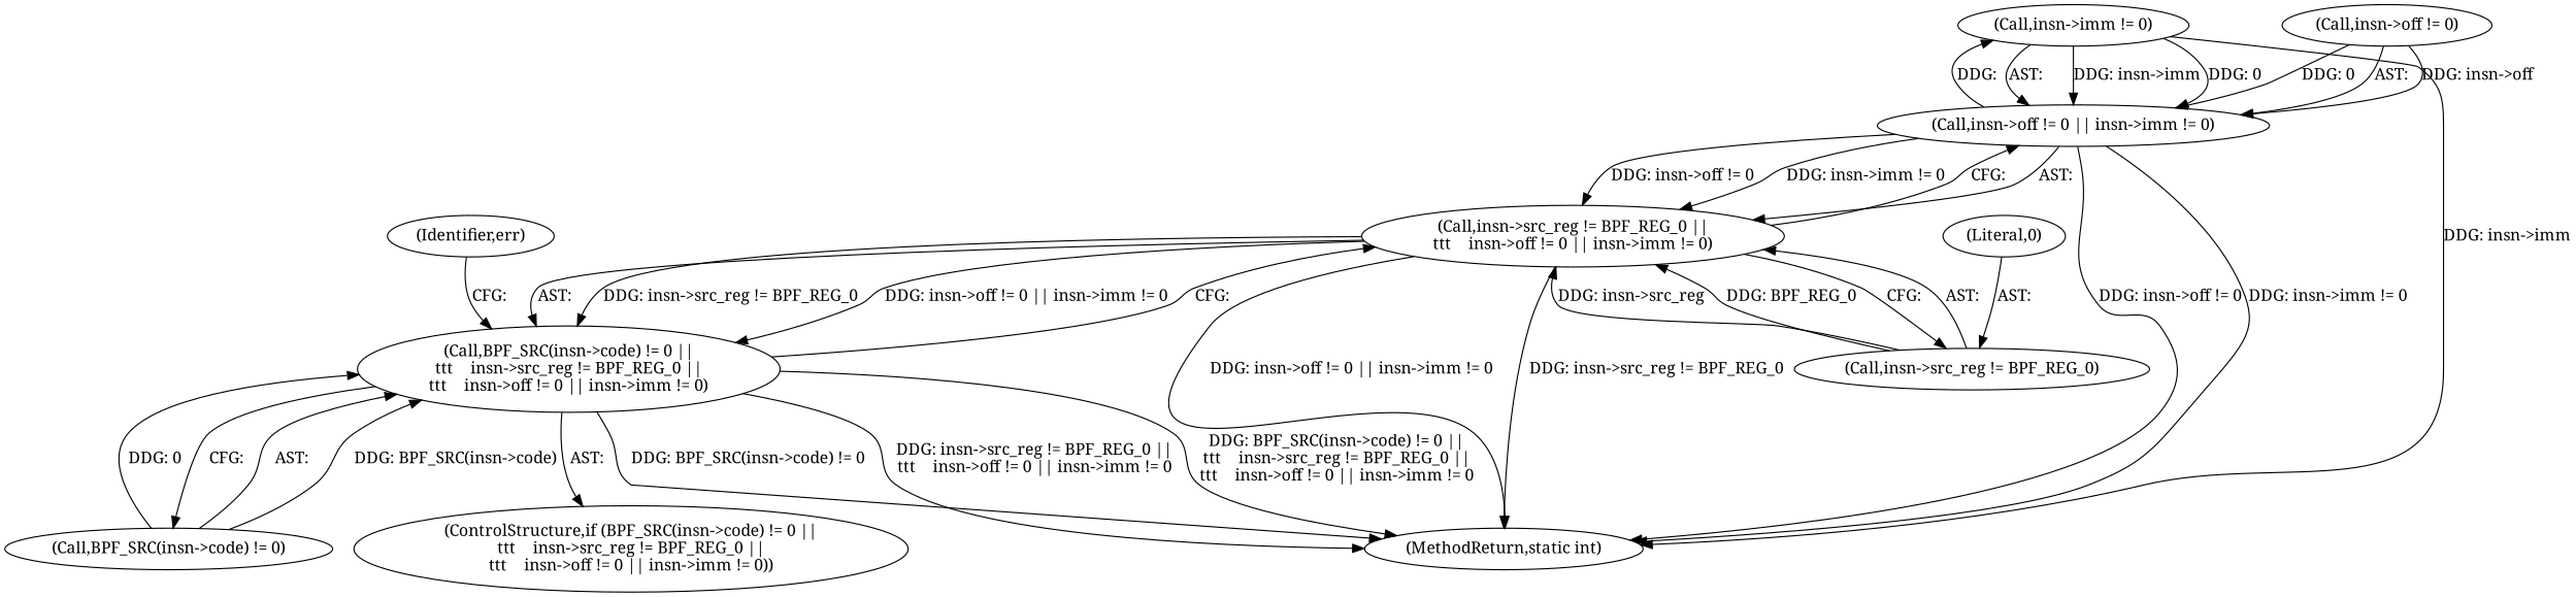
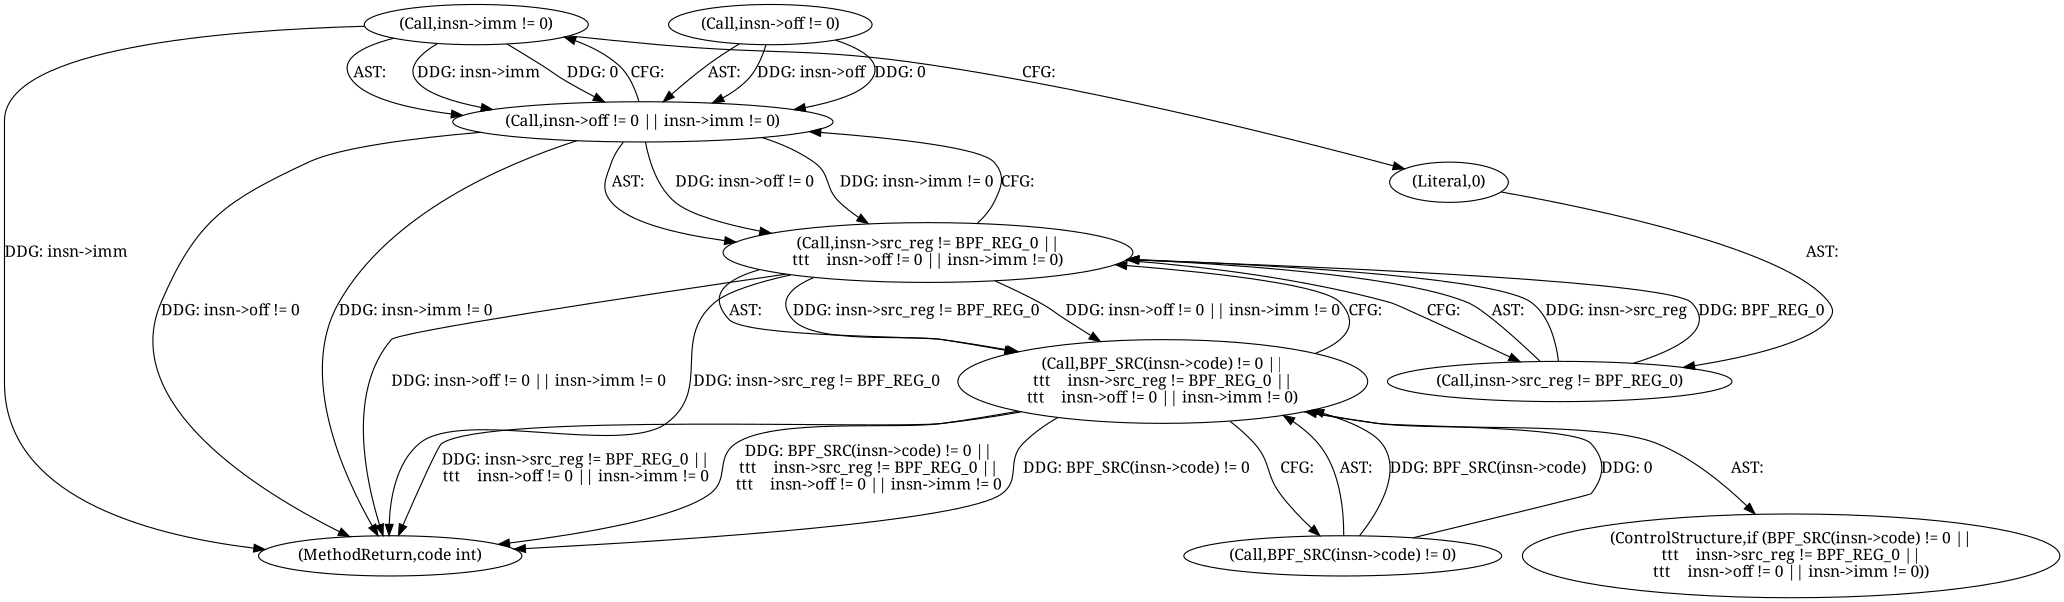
  digraph {
    fontname="Noto Serif"
    node [fontname="Noto Serif"]
    edge [fontname="Noto Serif"]
    n1 [label="(Call,insn->imm != 0)"]
    n2 [label="(Call,insn->off != 0 || insn->imm != 0)"]
    n3 [label="(Literal,0)"]
-   n4 [label="(MethodReturn,static int)"]
+   n4 [label="(MethodReturn,code int)"]
    n5 [label="(Call,insn->src_reg != BPF_REG_0 ||\n\t\t\t    insn->off != 0 || insn->imm != 0)"]
    n6 [label="(Call,insn->src_reg != BPF_REG_0)"]
    n7 [label="(Call,BPF_SRC(insn->code) != 0 ||\n\t\t\t    insn->src_reg != BPF_REG_0 ||\n\t\t\t    insn->off != 0 || insn->imm != 0)"]
    n8 [label="(Call,insn->off != 0)"]
    n9 [label="(Call,BPF_SRC(insn->code) != 0)"]
    n10 [label="(ControlStructure,if (BPF_SRC(insn->code) != 0 ||\n\t\t\t    insn->src_reg != BPF_REG_0 ||\n\t\t\t    insn->off != 0 || insn->imm != 0))"]
-   n11 [label="(Identifier,err)"]
    n1 -> n2 [label="AST: "]
    n1 -> n2 [label="DDG: insn->imm"]
    n1 -> n2 [label="DDG: 0"]
+   n1 -> n3 [label="CFG: "]
    n1 -> n4 [label="DDG: insn->imm"]
-   n2 -> n1 [label="DDG: "]
+   n2 -> n1 [label="CFG: "]
    n2 -> n4 [label="DDG: insn->off != 0"]
    n2 -> n4 [label="DDG: insn->imm != 0"]
    n2 -> n5 [label="AST: "]
    n2 -> n5 [label="DDG: insn->off != 0"]
    n2 -> n5 [label="DDG: insn->imm != 0"]
    n3 -> n6 [label="AST: "]
    n5 -> n2 [label="CFG: "]
    n5 -> n4 [label="DDG: insn->off != 0 || insn->imm != 0"]
    n5 -> n4 [label="DDG: insn->src_reg != BPF_REG_0"]
    n5 -> n6 [label="CFG: "]
    n5 -> n7 [label="AST: "]
    n5 -> n7 [label="DDG: insn->src_reg != BPF_REG_0"]
    n5 -> n7 [label="DDG: insn->off != 0 || insn->imm != 0"]
    n6 -> n5 [label="AST: "]
    n6 -> n5 [label="DDG: insn->src_reg"]
    n6 -> n5 [label="DDG: BPF_REG_0"]
    n7 -> n4 [label="DDG: insn->src_reg != BPF_REG_0 ||\n\t\t\t    insn->off != 0 || insn->imm != 0"]
    n7 -> n4 [label="DDG: BPF_SRC(insn->code) != 0 ||\n\t\t\t    insn->src_reg != BPF_REG_0 ||\n\t\t\t    insn->off != 0 || insn->imm != 0"]
    n7 -> n4 [label="DDG: BPF_SRC(insn->code) != 0"]
    n7 -> n5 [label="CFG: "]
    n7 -> n9 [label="CFG: "]
    n7 -> n10 [label="AST: "]
    n8 -> n2 [label="AST: "]
    n8 -> n2 [label="DDG: insn->off"]
    n8 -> n2 [label="DDG: 0"]
    n9 -> n7 [label="AST: "]
    n9 -> n7 [label="DDG: BPF_SRC(insn->code)"]
    n9 -> n7 [label="DDG: 0"]
-   n11 -> n7 [label="CFG: "]
  }
